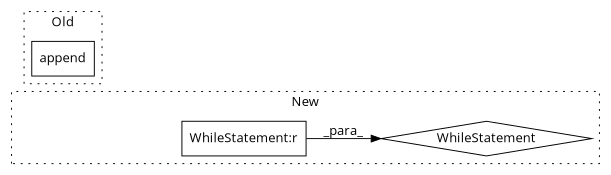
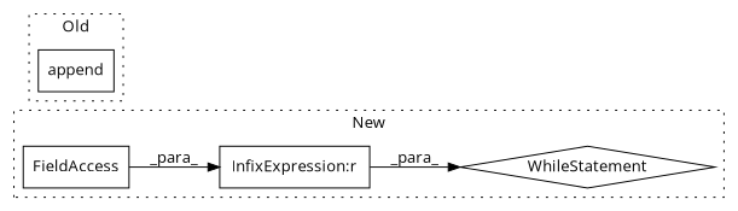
  digraph {
    fontname="Open Sans"
    rankdir=LR
    node [fontname="Open Sans" shape=box]
    edge [fontname="Open Sans"]
    n1 [a=61 l="7,2" label=WhileStatement s="3568,3600" shape=diamond]
-   n2 [a=27 l=3 label="WhileStatement:r" s=3577]
+   n2 [a=27 l=3 label="InfixExpression:r" s=3577]
+   n3 [a=22 l=19 label=FieldAccess s=3580]
    n4 [a=32 l="7,1" label=append s="3355,3434"]
    subgraph cluster_1 {
      label=New
      style=dotted
      n1
      n2
+     n3
    }
    subgraph cluster_2 {
      label=Old
      style=dotted
      n4
    }
    n2 -> n1 [label=_para_]
+   n3 -> n2 [label=_para_]
  }
